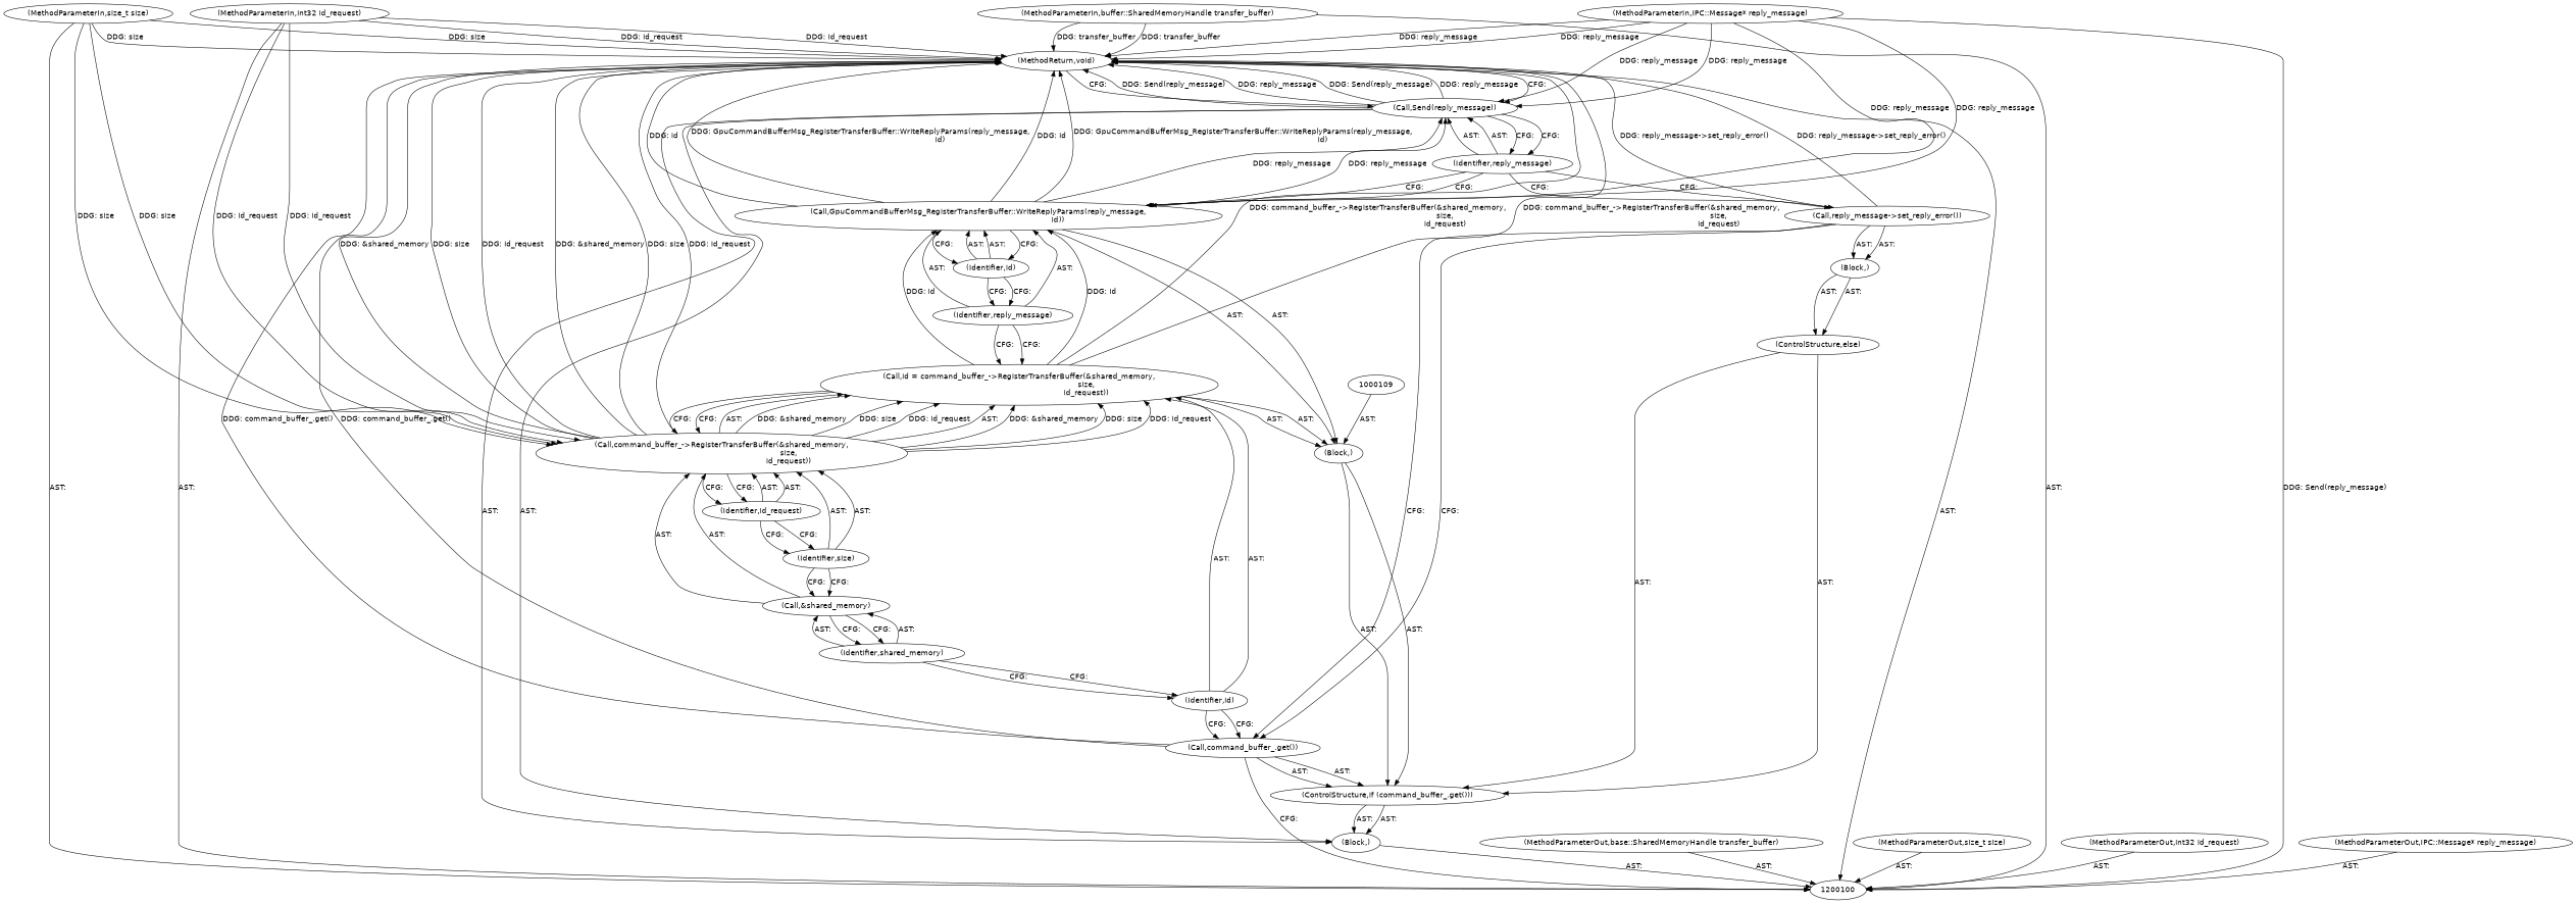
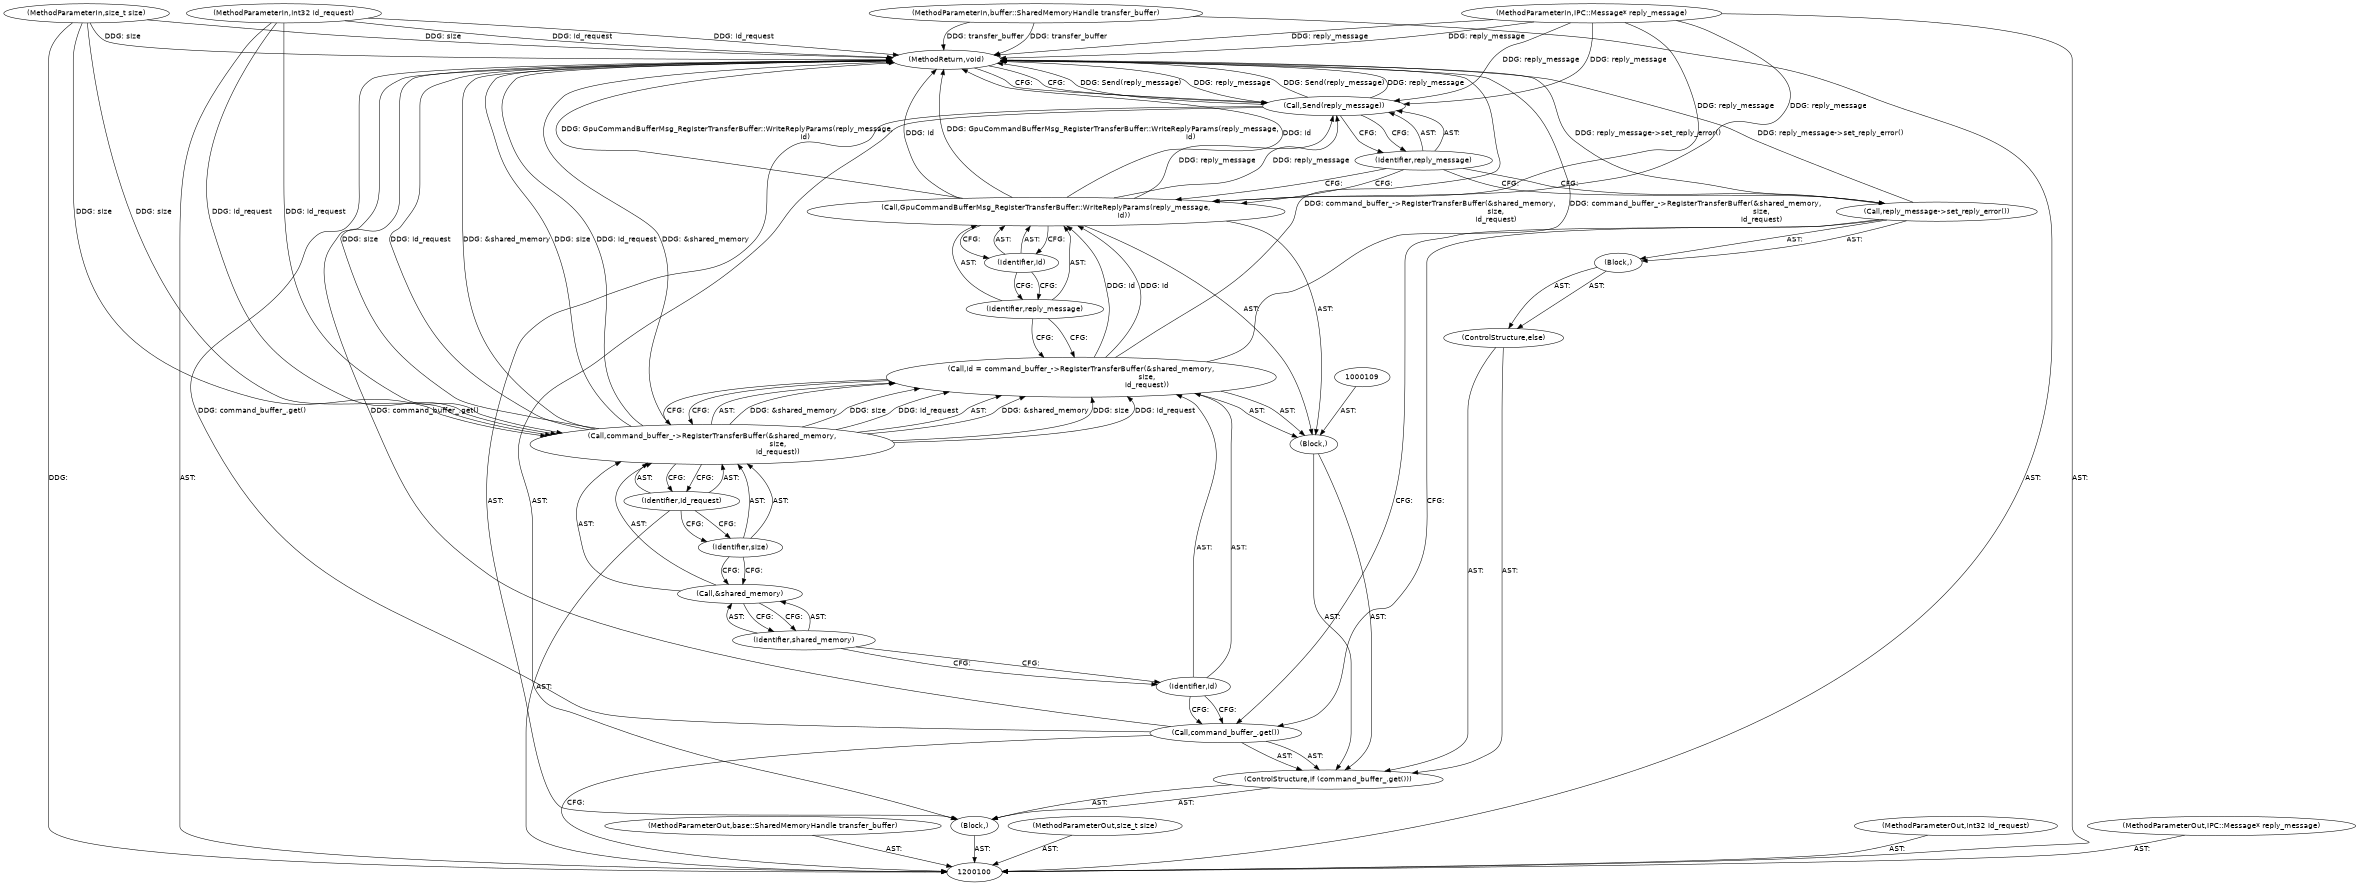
  digraph {
    fontname="DejaVu Sans"
    node [fontname="DejaVu Sans"]
    edge [fontname="DejaVu Sans"]
    n1 [label="(MethodReturn,void)"]
    n2 [label="(Call,Send(reply_message))"]
    n3 [label=1200100]
    n4 [label="(Identifier,reply_message)"]
    n5 [label="(Block,)"]
    n6 [label="(Identifier,id_request)"]
    n7 [label="(Call,command_buffer_->RegisterTransferBuffer(&shared_memory,\n                                                       size,\n                                                       id_request))"]
    n8 [label="(Identifier,size)"]
    n9 [label="(Call,id = command_buffer_->RegisterTransferBuffer(&shared_memory,\n                                                       size,\n                                                       id_request))"]
    n10 [label="(Call,&shared_memory)"]
    n11 [label="(Call,GpuCommandBufferMsg_RegisterTransferBuffer::WriteReplyParams(reply_message,\n                                                                 id))"]
    n12 [label="(Identifier,id)"]
    n13 [label="(Block,)"]
    n14 [label="(Identifier,reply_message)"]
    n15 [label="(ControlStructure,if (command_buffer_.get()))"]
    n16 [label="(ControlStructure,else)"]
    n17 [label="(Block,)"]
    n18 [label="(Call,reply_message->set_reply_error())"]
    n19 [label="(Call,command_buffer_.get())"]
    n20 [label="(MethodParameterIn,buffer::SharedMemoryHandle transfer_buffer)"]
    n21 [label="(MethodParameterOut,base::SharedMemoryHandle transfer_buffer)"]
    n22 [label="(MethodParameterIn,size_t size)"]
    n23 [label="(MethodParameterOut,size_t size)"]
    n24 [label="(MethodParameterIn,int32 id_request)"]
    n25 [label="(MethodParameterOut,int32 id_request)"]
    n26 [label="(MethodParameterIn,IPC::Message* reply_message)"]
    n27 [label="(MethodParameterOut,IPC::Message* reply_message)"]
    n28 [label="(Identifier,id)"]
    n29 [label="(Identifier,shared_memory)"]
    1000109
    n1 -> n2 [label="CFG: "]
    n1 -> n2 [label="CFG: "]
-   n1 -> n3 [label="AST: "]
+   n6 -> n3 [label="AST: "]
    n2 -> n1 [label="DDG: Send(reply_message)"]
    n2 -> n1 [label="DDG: reply_message"]
    n2 -> n1 [label="DDG: Send(reply_message)"]
    n2 -> n1 [label="DDG: reply_message"]
    n2 -> n4 [label="CFG: "]
    n2 -> n4 [label="CFG: "]
    n2 -> n5 [label="AST: "]
    n2 -> n5 [label="AST: "]
    n4 -> n2 [label="AST: "]
    n4 -> n2 [label="AST: "]
    n4 -> n11 [label="CFG: "]
    n4 -> n11 [label="CFG: "]
    n4 -> n18 [label="CFG: "]
    n4 -> n18 [label="CFG: "]
    n5 -> n3 [label="AST: "]
    n6 -> n7 [label="AST: "]
    n6 -> n7 [label="AST: "]
    n6 -> n8 [label="CFG: "]
    n6 -> n8 [label="CFG: "]
    n7 -> n1 [label="DDG: size"]
    n7 -> n1 [label="DDG: id_request"]
    n7 -> n1 [label="DDG: &shared_memory"]
    n7 -> n1 [label="DDG: size"]
    n7 -> n1 [label="DDG: id_request"]
    n7 -> n1 [label="DDG: &shared_memory"]
    n7 -> n6 [label="CFG: "]
    n7 -> n6 [label="CFG: "]
    n7 -> n9 [label="AST: "]
    n7 -> n9 [label="DDG: &shared_memory"]
    n7 -> n9 [label="DDG: size"]
    n7 -> n9 [label="DDG: id_request"]
    n7 -> n9 [label="AST: "]
    n7 -> n9 [label="DDG: &shared_memory"]
    n7 -> n9 [label="DDG: size"]
    n7 -> n9 [label="DDG: id_request"]
    n8 -> n7 [label="AST: "]
    n8 -> n7 [label="AST: "]
    n8 -> n10 [label="CFG: "]
    n8 -> n10 [label="CFG: "]
    n9 -> n1 [label="DDG: command_buffer_->RegisterTransferBuffer(&shared_memory,\n                                                       size,\n                                                       id_request)"]
    n9 -> n1 [label="DDG: command_buffer_->RegisterTransferBuffer(&shared_memory,\n                                                       size,\n                                                       id_request)"]
    n9 -> n7 [label="CFG: "]
    n9 -> n7 [label="CFG: "]
    n9 -> n11 [label="DDG: id"]
    n9 -> n11 [label="DDG: id"]
    n9 -> n13 [label="AST: "]
    n9 -> n13 [label="AST: "]
    n10 -> n7 [label="AST: "]
    n10 -> n7 [label="AST: "]
    n10 -> n29 [label="CFG: "]
    n10 -> n29 [label="CFG: "]
    n11 -> n1 [label="DDG: GpuCommandBufferMsg_RegisterTransferBuffer::WriteReplyParams(reply_message,\n                                                                 id)"]
    n11 -> n1 [label="DDG: id"]
    n11 -> n1 [label="DDG: GpuCommandBufferMsg_RegisterTransferBuffer::WriteReplyParams(reply_message,\n                                                                 id)"]
    n11 -> n1 [label="DDG: id"]
    n11 -> n2 [label="DDG: reply_message"]
    n11 -> n2 [label="DDG: reply_message"]
    n11 -> n12 [label="CFG: "]
    n11 -> n12 [label="CFG: "]
    n11 -> n13 [label="AST: "]
    n11 -> n13 [label="AST: "]
    n12 -> n11 [label="AST: "]
    n12 -> n11 [label="AST: "]
    n12 -> n14 [label="CFG: "]
    n12 -> n14 [label="CFG: "]
    n13 -> n15 [label="AST: "]
    n13 -> n15 [label="AST: "]
    n14 -> n9 [label="CFG: "]
    n14 -> n9 [label="CFG: "]
    n14 -> n11 [label="AST: "]
    n14 -> n11 [label="AST: "]
    n15 -> n5 [label="AST: "]
    n15 -> n5 [label="AST: "]
    n16 -> n15 [label="AST: "]
    n16 -> n15 [label="AST: "]
    n17 -> n16 [label="AST: "]
    n17 -> n16 [label="AST: "]
    n18 -> n1 [label="DDG: reply_message->set_reply_error()"]
    n18 -> n1 [label="DDG: reply_message->set_reply_error()"]
    n18 -> n17 [label="AST: "]
    n18 -> n17 [label="AST: "]
    n18 -> n19 [label="CFG: "]
    n18 -> n19 [label="CFG: "]
    n19 -> n1 [label="DDG: command_buffer_.get()"]
    n19 -> n1 [label="DDG: command_buffer_.get()"]
    n19 -> n3 [label="CFG: "]
    n19 -> n15 [label="AST: "]
    n19 -> n15 [label="AST: "]
    n20 -> n1 [label="DDG: transfer_buffer"]
    n20 -> n1 [label="DDG: transfer_buffer"]
    n20 -> n3 [label="AST: "]
    n21 -> n3 [label="AST: "]
    n22 -> n1 [label="DDG: size"]
    n22 -> n1 [label="DDG: size"]
-   n22 -> n3 [label="AST: "]
+   n22 -> n3 [label="DDG: "]
    n22 -> n7 [label="DDG: size"]
    n22 -> n7 [label="DDG: size"]
    n23 -> n3 [label="AST: "]
    n24 -> n1 [label="DDG: id_request"]
    n24 -> n1 [label="DDG: id_request"]
    n24 -> n3 [label="AST: "]
    n24 -> n7 [label="DDG: id_request"]
    n24 -> n7 [label="DDG: id_request"]
    n25 -> n3 [label="AST: "]
    n26 -> n1 [label="DDG: reply_message"]
    n26 -> n1 [label="DDG: reply_message"]
    n26 -> n2 [label="DDG: reply_message"]
    n26 -> n2 [label="DDG: reply_message"]
-   n26 -> n3 [label="DDG: Send(reply_message)"]
+   n26 -> n3 [label="AST: "]
    n26 -> n11 [label="DDG: reply_message"]
    n26 -> n11 [label="DDG: reply_message"]
    n27 -> n3 [label="AST: "]
    n28 -> n9 [label="AST: "]
    n28 -> n9 [label="AST: "]
    n28 -> n19 [label="CFG: "]
    n28 -> n19 [label="CFG: "]
    n29 -> n10 [label="AST: "]
    n29 -> n10 [label="AST: "]
    n29 -> n28 [label="CFG: "]
    n29 -> n28 [label="CFG: "]
    1000109 -> n13 [label="AST: "]
  }
